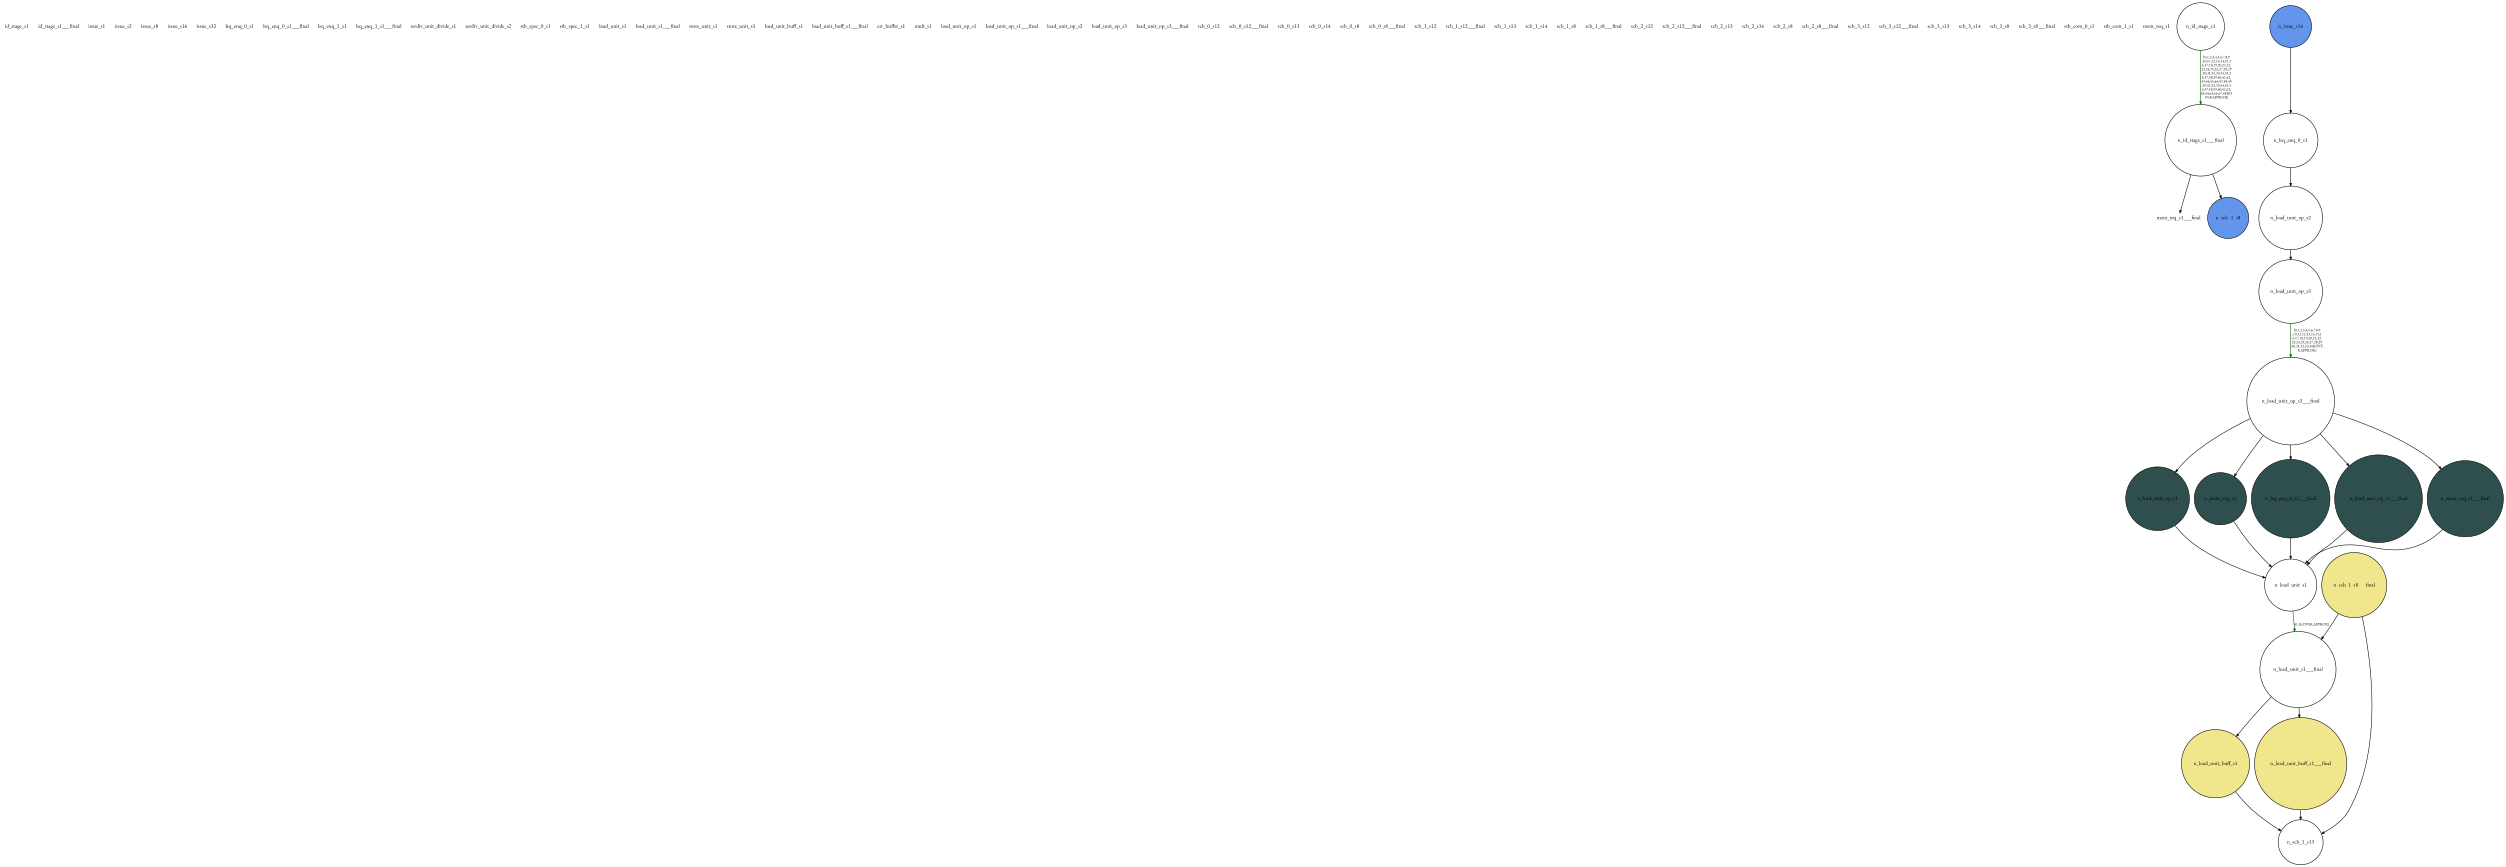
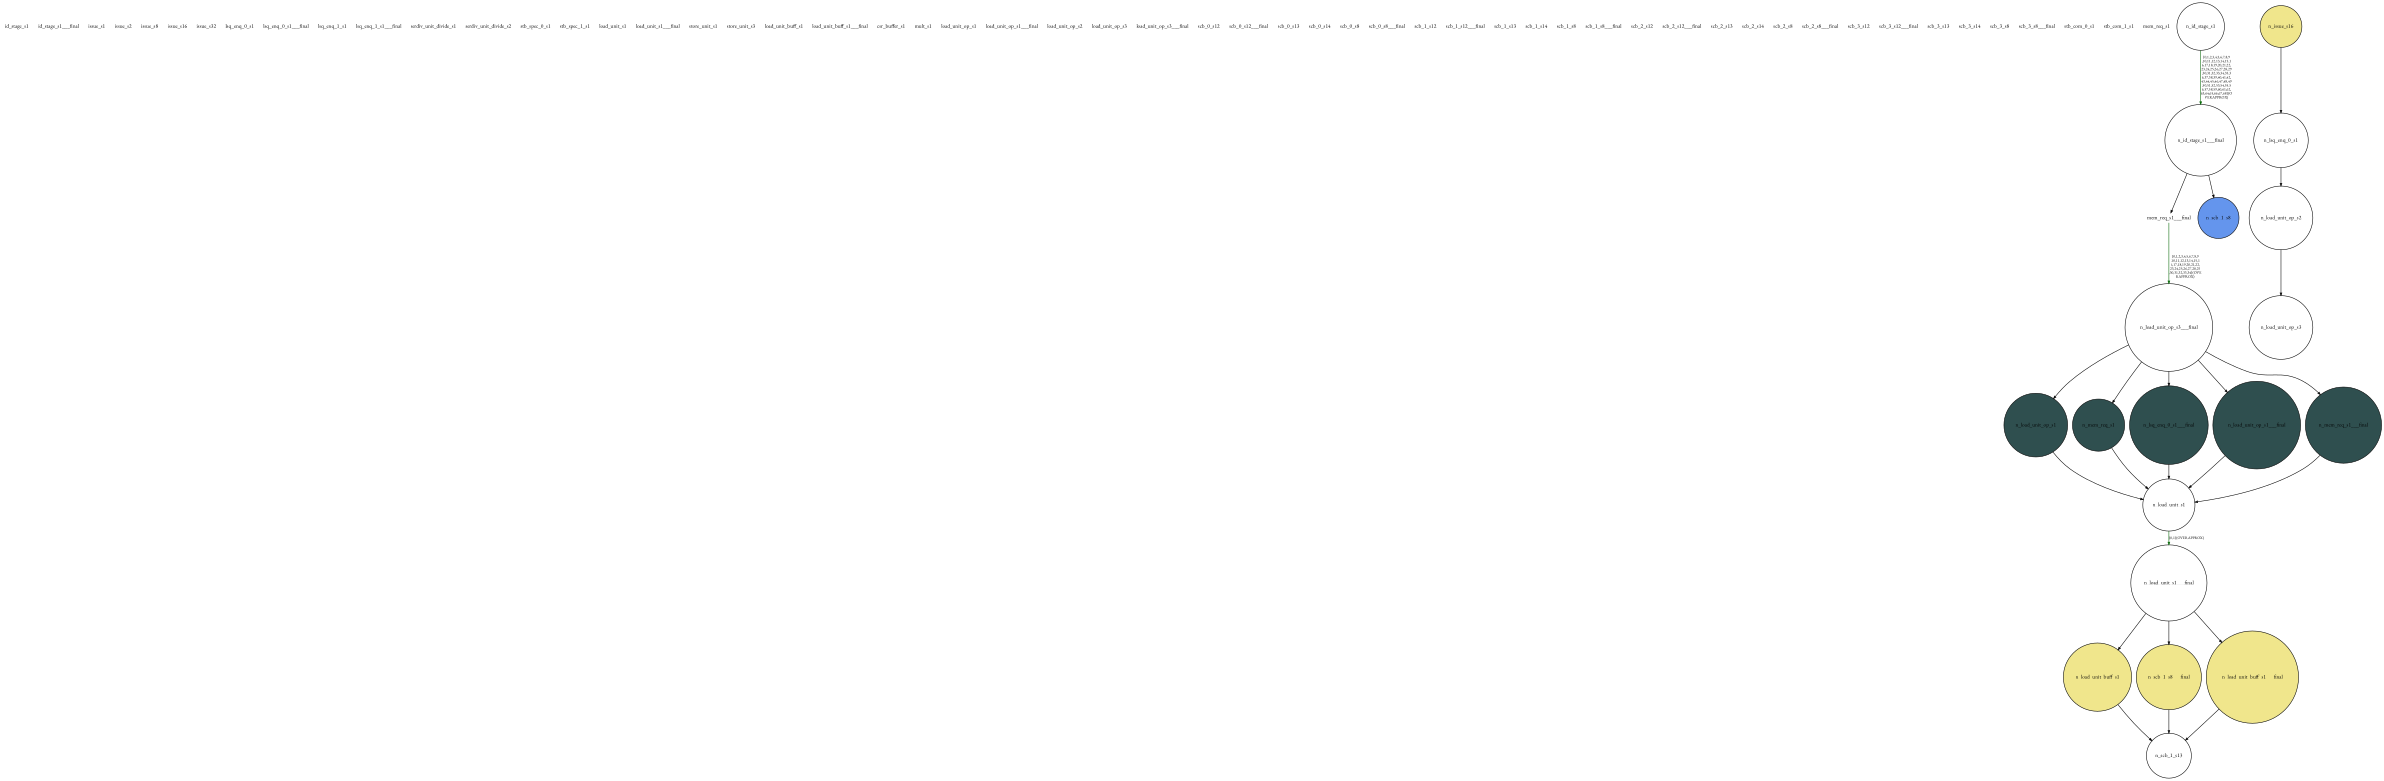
  digraph {
    fontname="EB Garamond"
    splines=true
    node [fontname="EB Garamond" fontsize=20 penwidth=2 shape=none]
    edge [color=black fontname="EB Garamond" penwidth=2]
    n1 [label=id_stage_s1]
    n2 [label=id_stage_s1___final]
    n3 [label=issue_s1]
    n4 [label=issue_s2]
    n5 [label=issue_s8]
    n6 [label=issue_s16]
    n7 [label=issue_s32]
    n8 [label=lsq_enq_0_s1]
    n9 [label=lsq_enq_0_s1___final]
    n10 [label=lsq_enq_1_s1]
    n11 [label=lsq_enq_1_s1___final]
    n12 [label=serdiv_unit_divide_s1]
    n13 [label=serdiv_unit_divide_s2]
    n14 [label=stb_spec_0_s1]
    n15 [label=stb_spec_1_s1]
    n16 [label=load_unit_s1]
    n17 [label=load_unit_s1___final]
    n18 [label=store_unit_s1]
    n19 [label=store_unit_s3]
    n20 [label=load_unit_buff_s1]
    n21 [label=load_unit_buff_s1___final]
    n22 [label=csr_buffer_s1]
    n23 [label=mult_s1]
    n24 [label=load_unit_op_s1]
    n25 [label=load_unit_op_s1___final]
    n26 [label=load_unit_op_s2]
    n27 [label=load_unit_op_s3]
    n28 [label=load_unit_op_s3___final]
    n29 [label=scb_0_s12]
    n30 [label=scb_0_s12___final]
    n31 [label=scb_0_s13]
    n32 [label=scb_0_s14]
    n33 [label=scb_0_s8]
    n34 [label=scb_0_s8___final]
    n35 [label=scb_1_s12]
    n36 [label=scb_1_s12___final]
    n37 [label=scb_1_s13]
    n38 [label=scb_1_s14]
    n39 [label=scb_1_s8]
    n40 [label=scb_1_s8___final]
    n41 [label=scb_2_s12]
    n42 [label=scb_2_s12___final]
    n43 [label=scb_2_s13]
    n44 [label=scb_2_s14]
    n45 [label=scb_2_s8]
    n46 [label=scb_2_s8___final]
    n47 [label=scb_3_s12]
    n48 [label=scb_3_s12___final]
    n49 [label=scb_3_s13]
    n50 [label=scb_3_s14]
    n51 [label=scb_3_s8]
    n52 [label=scb_3_s8___final]
    n53 [label=stb_com_0_s1]
    n54 [label=stb_com_1_s1]
    n55 [label=mem_req_s1]
    n56 [label=mem_req_s1___final]
    n_id_stage_s1 [shape=circle]
    n_id_stage_s1___final [shape=circle]
    n_scb_1_s8 [color=black fillcolor="#6495ED" shape=circle style=filled]
-   n_issue_s16 [color=black fillcolor="#6495ED" shape=circle style=filled]
+   n_issue_s16 [color=black fillcolor="#F0E68C" shape=circle style=filled]
    n_lsq_enq_0_s1 [shape=circle]
    n_load_unit_op_s2 [shape=circle]
    n_scb_1_s13 [shape=circle]
    n_load_unit_s1 [shape=circle]
    n_load_unit_s1___final [shape=circle]
    n_load_unit_buff_s1 [color=black fillcolor="#F0E68C" shape=circle style=filled]
    n_scb_1_s8___final [color=black fillcolor="#F0E68C" shape=circle style=filled]
    n_load_unit_buff_s1___final [color=black fillcolor="#F0E68C" shape=circle style=filled]
    n_load_unit_op_s1 [color=black fillcolor="#2F4F4F" shape=circle style=filled]
    n_load_unit_op_s3 [shape=circle]
    n_load_unit_op_s3___final [shape=circle]
    n_mem_req_s1 [color=black fillcolor="#2F4F4F" shape=circle style=filled]
    n_lsq_enq_0_s1___final [color=black fillcolor="#2F4F4F" shape=circle style=filled]
    n_load_unit_op_s1___final [color=black fillcolor="#2F4F4F" shape=circle style=filled]
    n_mem_req_s1___final [color=black fillcolor="#2F4F4F" shape=circle style=filled]
    n_id_stage_s1 -> n_id_stage_s1___final [color="#006400" label="{0,1,2,3,4,5,6,7,8,9\n,10,11,12,13,14,15,1\n6,17,18,19,20,21,22,\n23,24,25,26,27,28,29\n,30,31,32,33,34,35,3\n6,37,38,39,40,41,42,\n43,44,45,46,47,48,49\n,50,51,52,53,54,55,5\n6,57,58,59,60,61,62,\n63,64,65,66,67,68}(O\nVERAPPROX)"]
    n_id_stage_s1___final -> n56
    n_id_stage_s1___final -> n_scb_1_s8
    n_issue_s16 -> n_lsq_enq_0_s1
    n_lsq_enq_0_s1 -> n_load_unit_op_s2
    n_load_unit_op_s2 -> n_load_unit_op_s3
    n_load_unit_s1 -> n_load_unit_s1___final [color="#006400" label="{0,1}(OVERAPPROX)"]
    n_load_unit_s1___final -> n_load_unit_buff_s1
-   n_scb_1_s8___final -> n_load_unit_s1___final
+   n_load_unit_s1___final -> n_scb_1_s8___final
    n_load_unit_s1___final -> n_load_unit_buff_s1___final
    n_load_unit_buff_s1 -> n_scb_1_s13
    n_scb_1_s8___final -> n_scb_1_s13
    n_load_unit_buff_s1___final -> n_scb_1_s13
    n_load_unit_op_s1 -> n_load_unit_s1
-   n_load_unit_op_s3 -> n_load_unit_op_s3___final [color="#006400" label="{0,1,2,3,4,5,6,7,8,9\n,10,11,12,13,14,15,1\n6,17,18,19,20,21,22,\n23,24,25,26,27,28,29\n,30,31,32,33,34}(OVE\nRAPPROX)"]
+   n56 -> n_load_unit_op_s3___final [color="#006400" label="{0,1,2,3,4,5,6,7,8,9\n,10,11,12,13,14,15,1\n6,17,18,19,20,21,22,\n23,24,25,26,27,28,29\n,30,31,32,33,34}(OVE\nRAPPROX)"]
    n_load_unit_op_s3___final -> n_load_unit_op_s1
    n_load_unit_op_s3___final -> n_mem_req_s1
    n_load_unit_op_s3___final -> n_lsq_enq_0_s1___final
    n_load_unit_op_s3___final -> n_load_unit_op_s1___final
    n_load_unit_op_s3___final -> n_mem_req_s1___final
    n_mem_req_s1 -> n_load_unit_s1
    n_lsq_enq_0_s1___final -> n_load_unit_s1
    n_load_unit_op_s1___final -> n_load_unit_s1
    n_mem_req_s1___final -> n_load_unit_s1
  }
